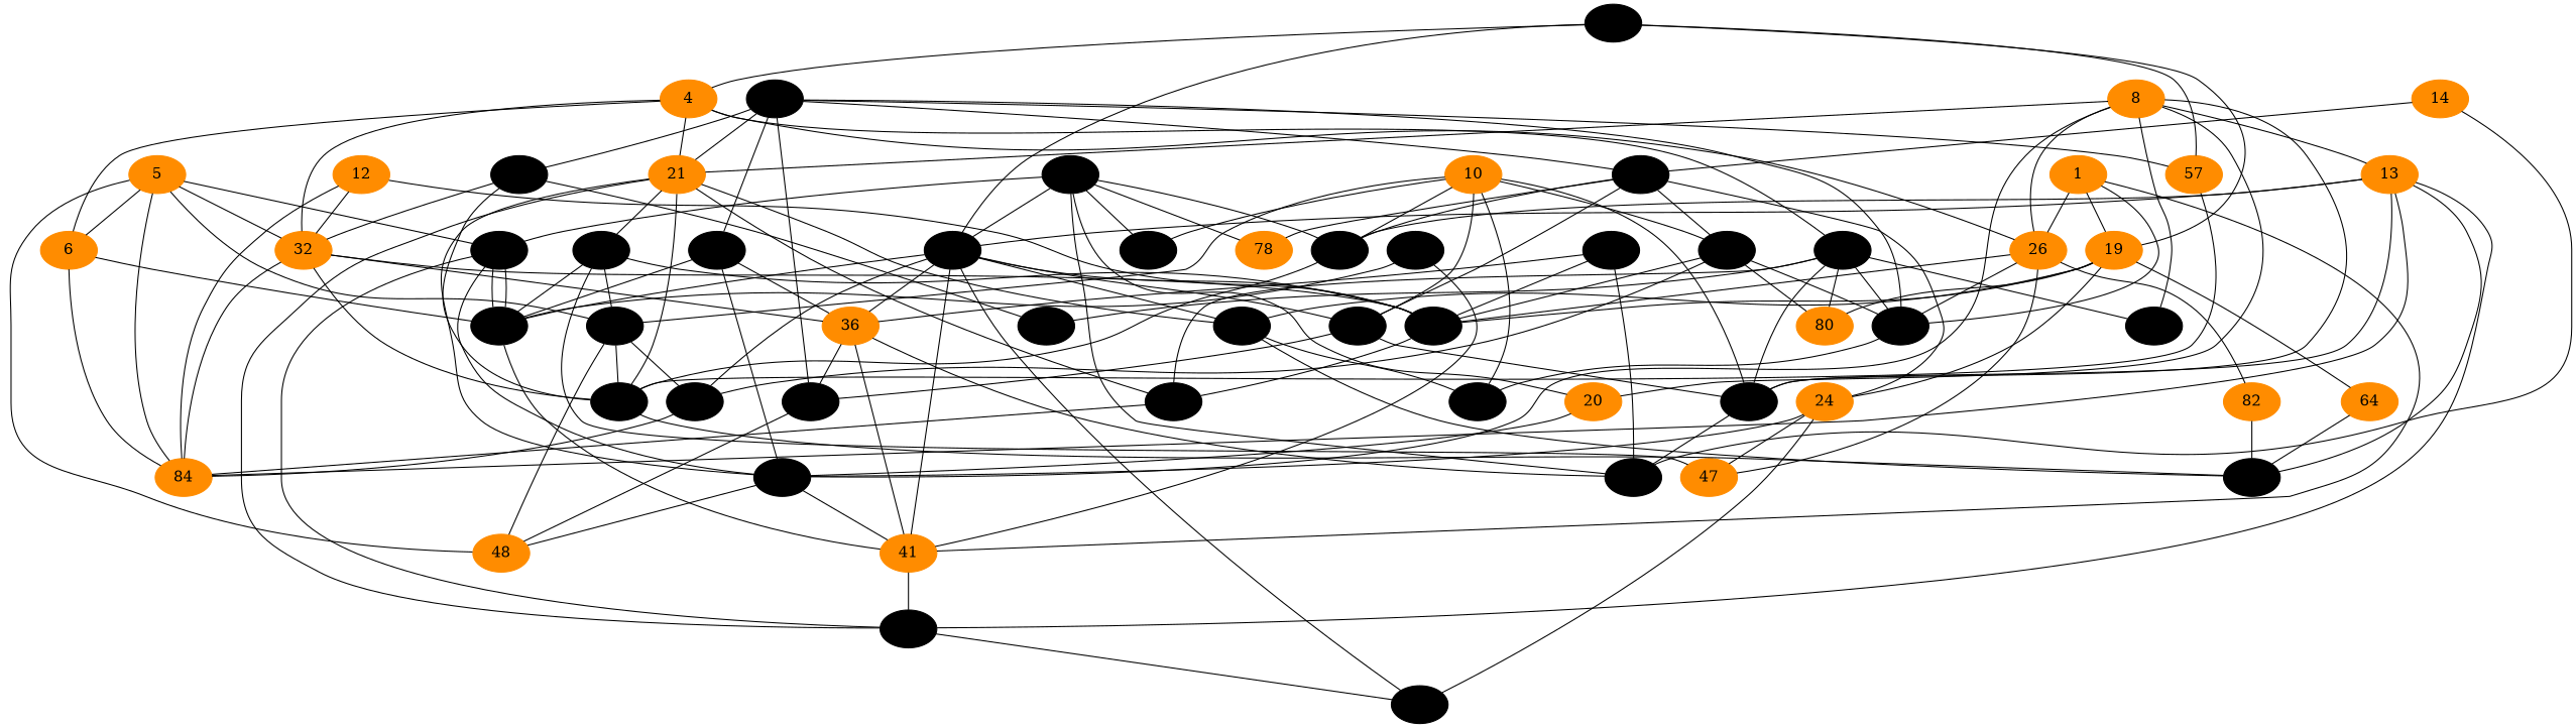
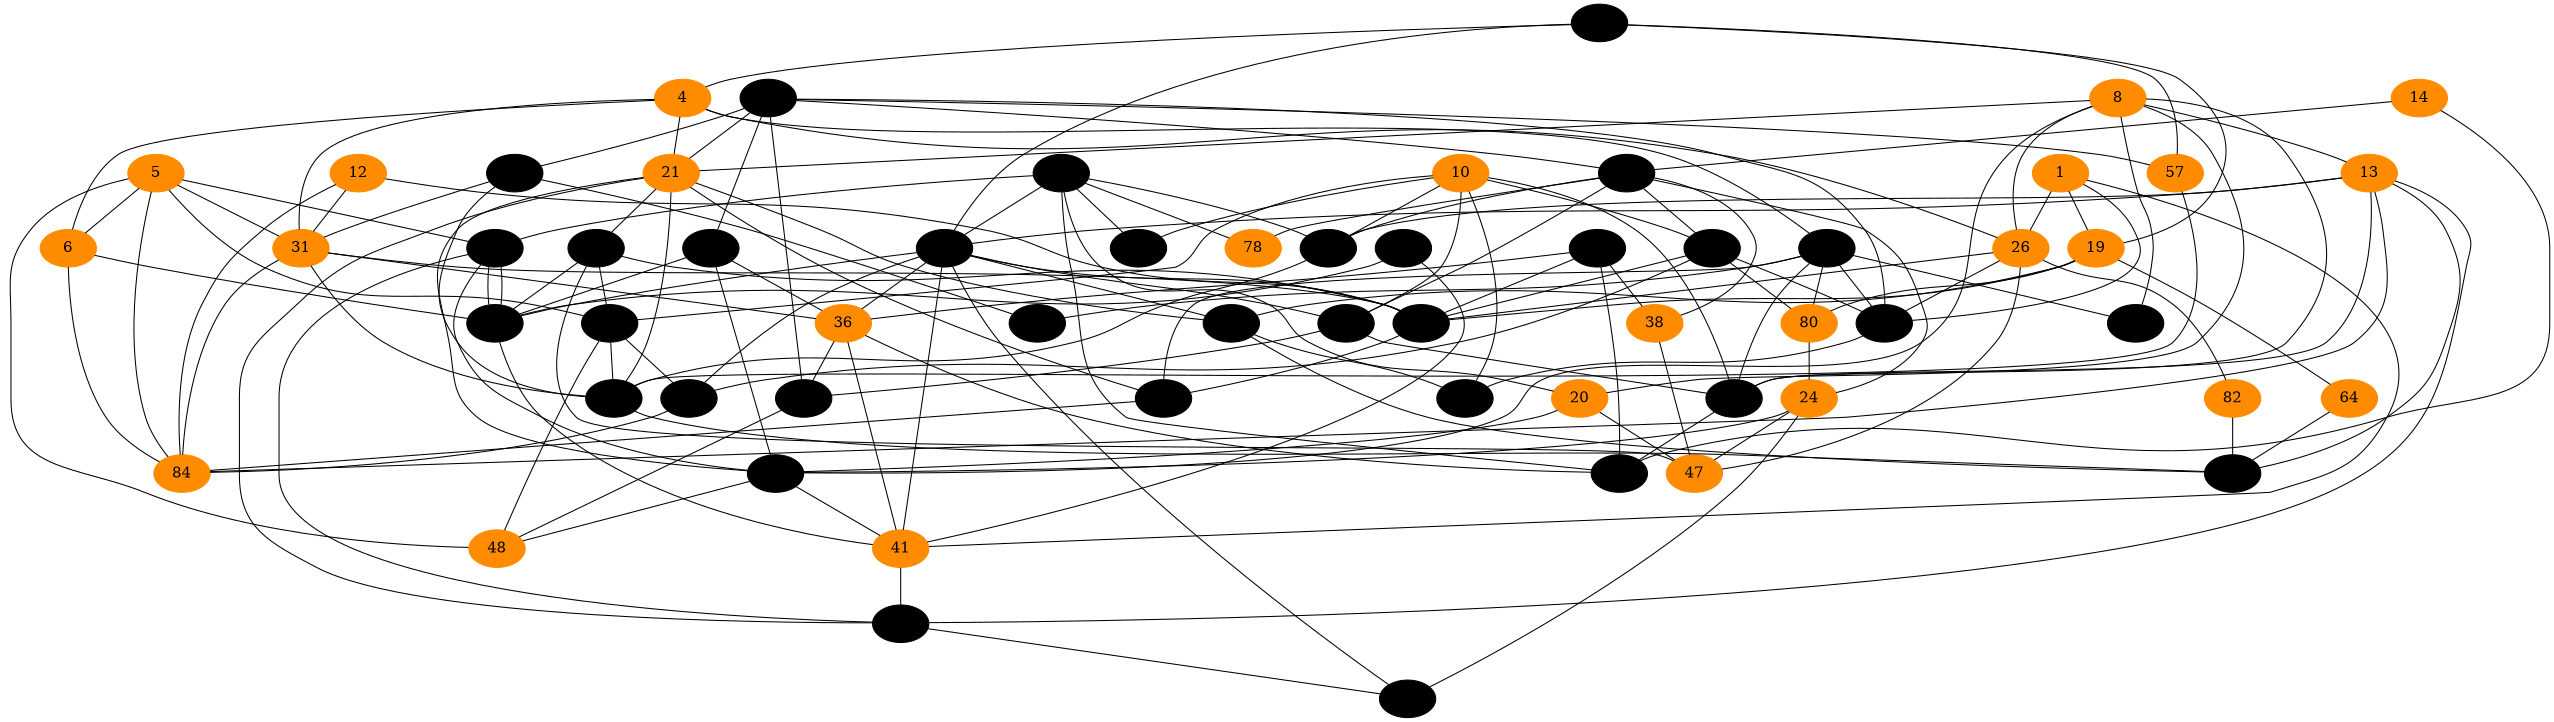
  graph {
    node [color=black style=filled]
    1 [color=darkorange super="+22"]
    19 [color=darkorange super="+62"]
    26 [color=darkorange super="+64"]
    41 [color=darkorange super="+45"]
    55 [super="+97"]
    56 [super="+59"]
    44 [super="+78"]
    24 [color=darkorange]
    n9 [color=darkorange label=64]
    80 [color=darkorange]
    47 [color=darkorange super="+75"]
    82 [color=darkorange]
    51 [super="+54"]
    72
    36 [color=darkorange super="+99"]
    69 [super="+79"]
    42 [super="+86"]
    2
+   38 [color=darkorange]
    81 [super="+90"]
    3 [super="+77"]
    4 [color=darkorange super="+94"]
    15 [super="+49"]
    57 [color=darkorange]
    6 [color=darkorange]
    21 [color=darkorange super="+27"]
    25 [super="+60"]
-   32 [color=darkorange super="+74"]
+   32 [color=darkorange super="+74" label=31]
    39 [super="+65"]
    18 [super="+71"]
    46 [super="+100"]
    83
    76 [super="+85"]
    84 [color=darkorange super="+93"]
    40 [super="+73"]
    35 [super="+95"]
    61 [super="+63"]
    88
    68
    5 [color=darkorange super="+70"]
    34
    43 [super="+91"]
    48 [color=darkorange super="+50"]
    7 [super="+53"]
    11
    20 [color=darkorange super="+37"]
    52 [super="+66"]
    n48 [color=darkorange label=78]
    8 [color=darkorange super="+31"]
    13 [color=darkorange super="+33"]
    92
    9 [super="+96"]
    17 [super="+98"]
    23 [super="+87"]
    30
    29 [super="+89"]
    10 [color=darkorange super="+28"]
    12 [color=darkorange]
    14 [color=darkorange]
    16
    1 -- 19
    1 -- 26 [weight=2]
    1 -- 41
    1 -- 55
    19 -- 56
    19 -- 44
-   19 -- 24
+   80 -- 24
    19 -- n9
    19 -- 80
    26 -- 55
    26 -- 56
    26 -- 47
    26 -- 82
    41 -- 51
    55 -- 72
    56 -- 81
    44 -- 72
    44 -- 92
    24 -- 47
    24 -- 83
    24 -- 40
    n9 -- 92
    82 -- 92
    51 -- 83
    36 -- 41
    36 -- 69
    36 -- 42
    42 -- 48
    2 -- 56
    2 -- 36
    2 -- 69
+   2 -- 38
+   38 -- 47
    81 -- 84
    3 -- 19
    3 -- 4
    3 -- 15
    3 -- 57
    4 -- 26
    4 -- 6
    4 -- 21
    4 -- 25
    4 -- 32
    15 -- 41
    15 -- 56
    15 -- 44
    15 -- 36
    15 -- 39
    15 -- 18 [weight=2]
    15 -- 46
    15 -- 83
    57 -- 76
    6 -- 39
    6 -- 84
    21 -- 44
    21 -- 51
    21 -- 81
    21 -- 76
    21 -- 40
    21 -- 35
    25 -- 55
    25 -- 80
    25 -- 81
    25 -- 61
    25 -- 88
    25 -- 68
    32 -- 56
    32 -- 36
    32 -- 76
    32 -- 84
    39 -- 41
    18 -- 42
    18 -- 61
    46 -- 84
    76 -- 92
    40 -- 41
    40 -- 48
    35 -- 56
    35 -- 47
    35 -- 39
    35 -- 43
    61 -- 69
    5 -- 6
    5 -- 32
    5 -- 84
    5 -- 34
    5 -- 43
    5 -- 48
    34 -- 51
    34 -- 39
    34 -- 39
    34 -- 40
    43 -- 46
    43 -- 76
    43 -- 48
    7 -- 69
    7 -- 15 [weight=2]
    7 -- 34
    7 -- 11
    7 -- 20
    7 -- 52
    7 -- n48
+   20 -- 47
    20 -- 40
    52 -- 76
    8 -- 26
    8 -- 21
    8 -- 40
    8 -- 61
    8 -- 88
    8 -- 20
    8 -- 13
    13 -- 51
    13 -- 15
    13 -- 84
    13 -- 61
    13 -- 52
    13 -- 92
    9 -- 55
    9 -- 42
    9 -- 57
    9 -- 21
    9 -- 17
    9 -- 23
    9 -- 30
    17 -- 24
+   17 -- 38
    17 -- 18
    17 -- 52
    17 -- n48
    17 -- 29
    23 -- 36
    23 -- 39
    23 -- 40
    30 -- 32
    30 -- 76
    30 -- 68
    29 -- 55
    29 -- 56
    29 -- 80
    29 -- 46
    10 -- 72
    10 -- 18
    10 -- 61
    10 -- 43
    10 -- 11
    10 -- 52
    10 -- 29
    12 -- 56
    12 -- 32
    12 -- 84
    14 -- 69
    14 -- 17
    16 -- 41
    16 -- 39
  }
